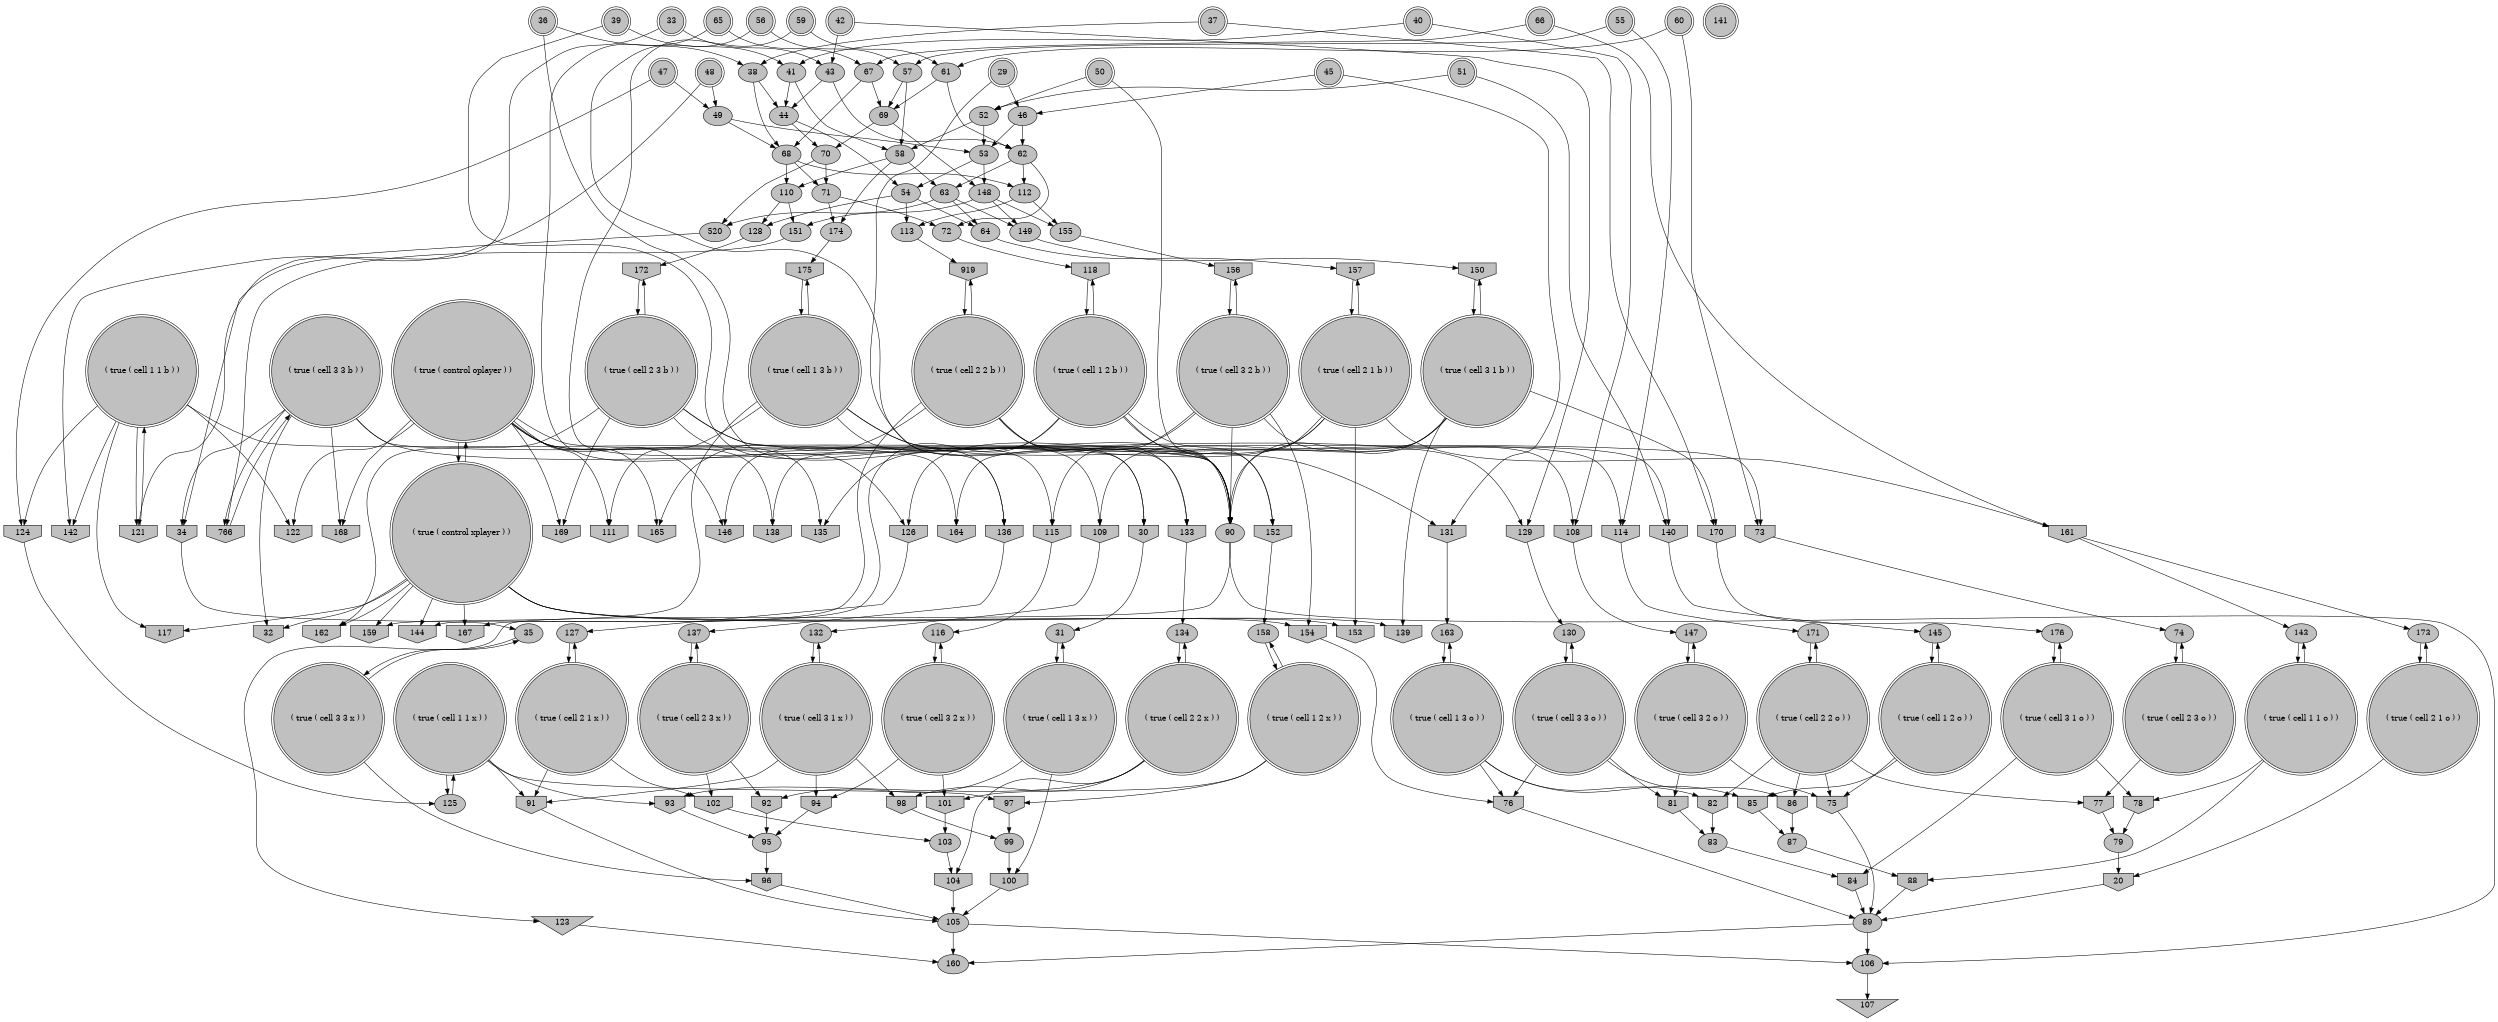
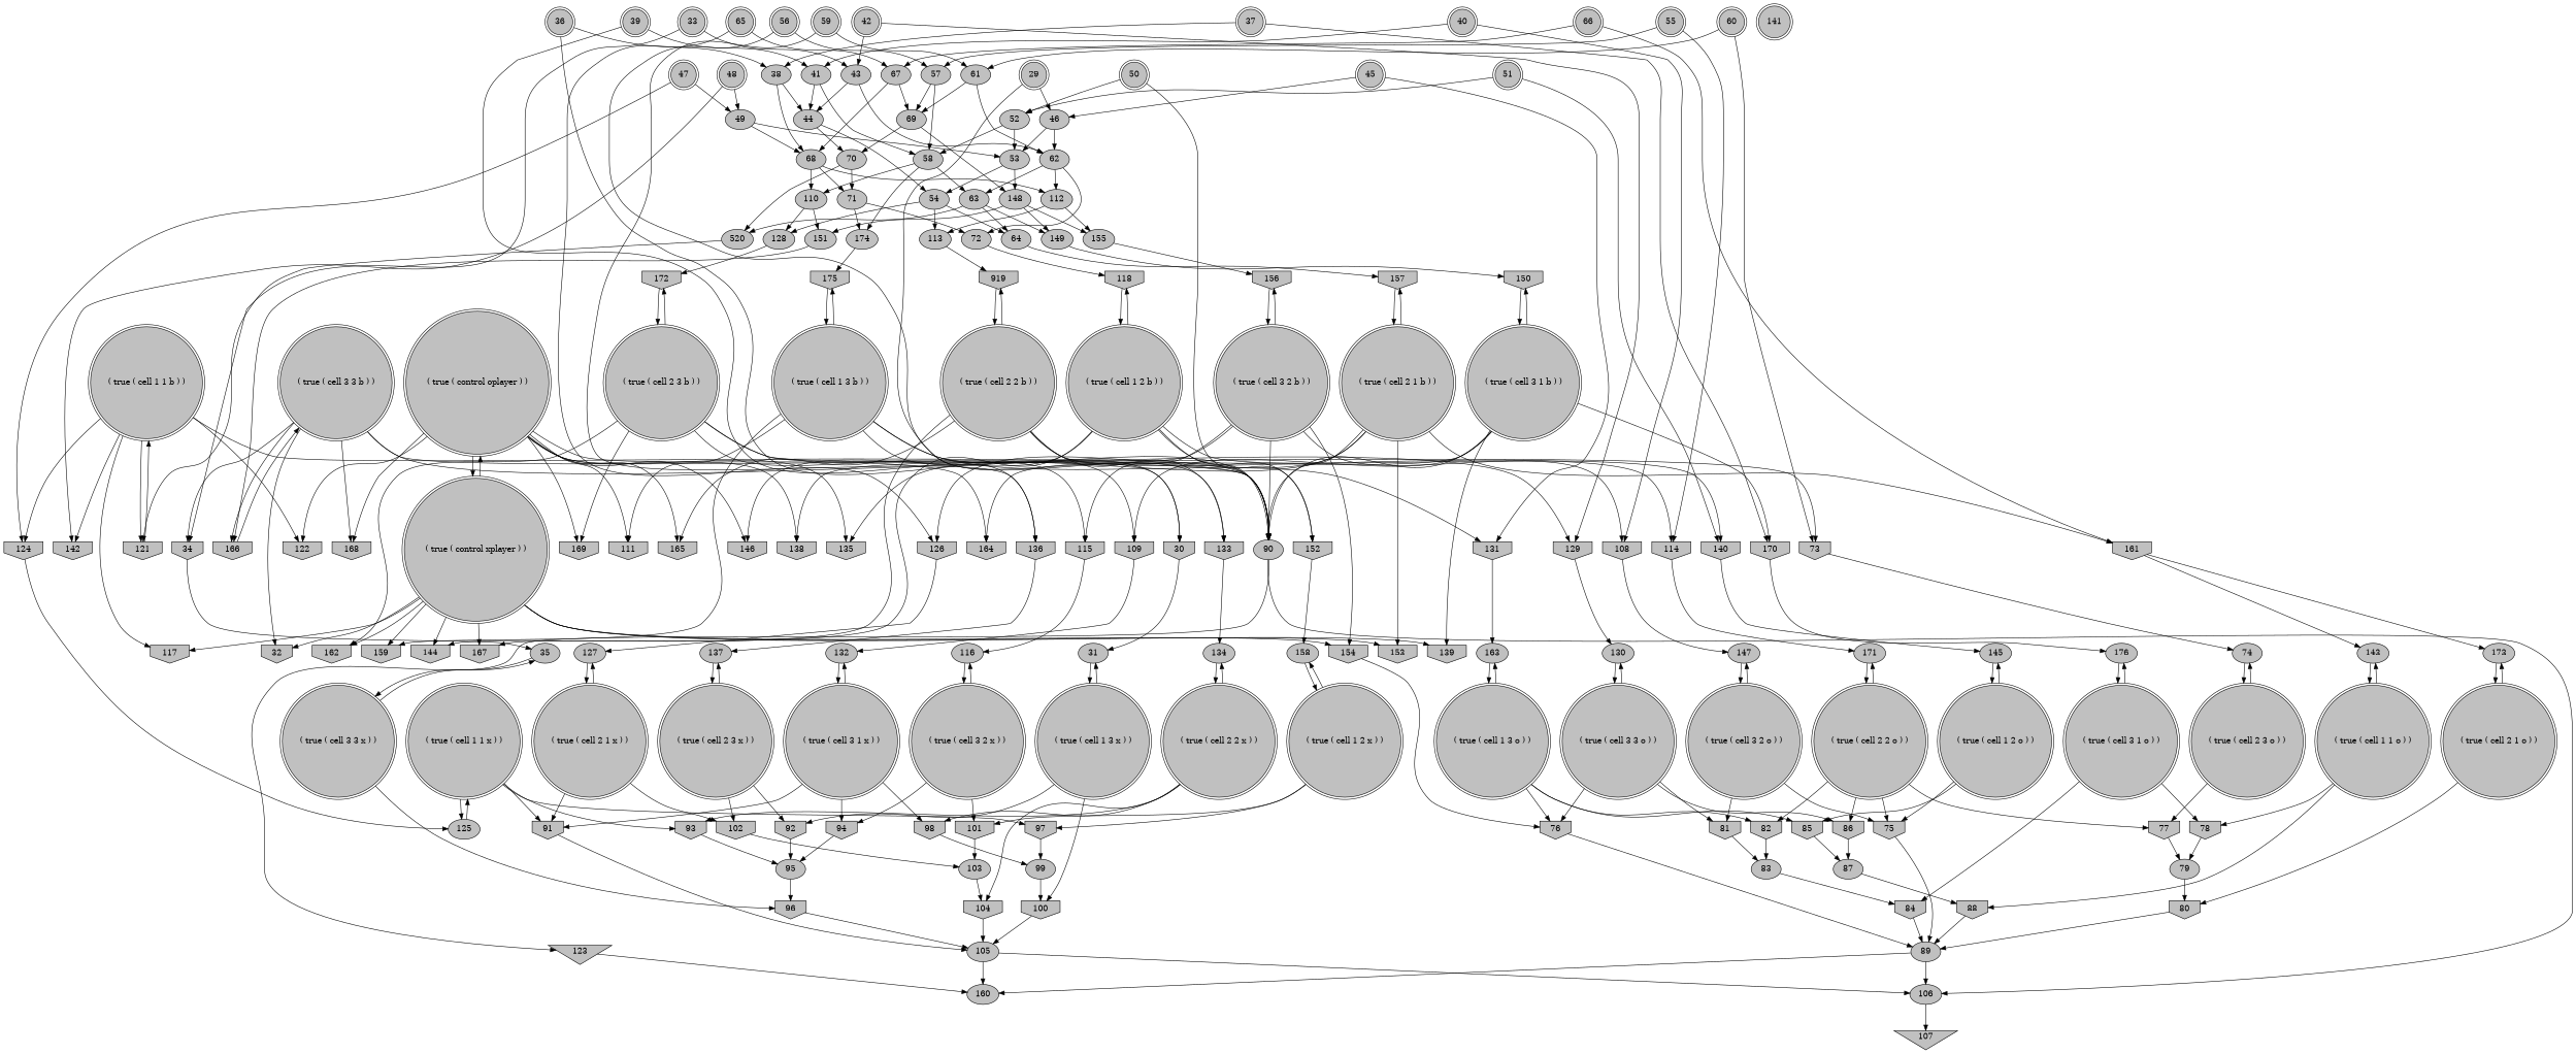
  digraph {
    node [fillcolor=grey shape=invhouse style=filled]
    n1 [label="( true ( control oplayer ) )\n" shape=doublecircle]
    n2 [label="( true ( control xplayer ) )\n" shape=doublecircle]
    n3 [label=111]
    n4 [label=122]
    n5 [label=135]
    n6 [label=138]
    n7 [label=146]
    n8 [label=164]
    n9 [label=165]
    n10 [label=168]
    n11 [label=169]
    n12 [label=32]
    n13 [label=117]
    n14 [label=139]
    n15 [label=144]
    n16 [label=153]
    n17 [label=154]
    n18 [label=159]
    n19 [label=162]
    n20 [label=167]
    n21 [label=76]
    n22 [label="( true ( cell 2 2 o ) )\n" shape=doublecircle]
    n23 [label=171 shape=ellipse]
    n24 [label=75]
    n25 [label=77]
    n26 [label=82]
    n27 [label=86]
    n28 [label=89 shape=ellipse]
    n29 [label=79 shape=ellipse]
    n30 [label=83 shape=ellipse]
    n31 [label=87 shape=ellipse]
    n32 [label="( true ( cell 1 1 x ) )\n" shape=doublecircle]
    n33 [label=125 shape=ellipse]
    n34 [label=91]
    n35 [label=93]
    n36 [label=97]
    n37 [label=105 shape=ellipse]
    n38 [label=95 shape=ellipse]
    n39 [label=99 shape=ellipse]
    n40 [label="( true ( cell 1 1 o ) )\n" shape=doublecircle]
    n41 [label=143 shape=ellipse]
    n42 [label=78]
    n43 [label=88]
    n44 [label="( true ( cell 1 2 o ) )\n" shape=doublecircle]
    n45 [label=145 shape=ellipse]
    n46 [label=85]
    n47 [label="( true ( cell 2 3 o ) )\n" shape=doublecircle]
    n48 [label=74 shape=ellipse]
    n49 [label="( true ( cell 3 2 b ) )\n" shape=doublecircle]
    n50 [label=156]
    n51 [label=90 shape=ellipse]
    n52 [label=108]
    n53 [label=115]
    n54 [label=106 shape=ellipse]
    n55 [label=123 shape=invtriangle]
    n56 [label=147 shape=ellipse]
    n57 [label=116 shape=ellipse]
    n58 [label="( true ( cell 1 3 x ) )\n" shape=doublecircle]
    n59 [label=31 shape=ellipse]
    n60 [label=92]
    n61 [label=100]
    n62 [label="( true ( cell 3 3 x ) )\n" shape=doublecircle]
    n63 [label=35 shape=ellipse]
    n64 [label=96]
    n65 [label="( true ( cell 3 2 x ) )\n" shape=doublecircle]
    n66 [label=94]
    n67 [label=101]
    n68 [label=103 shape=ellipse]
    n69 [label="( true ( cell 2 1 b ) )\n" shape=doublecircle]
    n70 [label=157]
    n71 [label=126]
    n72 [label=161]
    n73 [label=127 shape=ellipse]
    n74 [label=173 shape=ellipse]
    n75 [label="( true ( cell 1 1 b ) )\n" shape=doublecircle]
    n76 [label=121]
    n77 [label=124]
    n78 [label=142]
    n79 [label="( true ( cell 2 3 b ) )\n" shape=doublecircle]
    n80 [label=172]
    n81 [label=73]
    n82 [label=136]
    n83 [label=137 shape=ellipse]
    n84 [label="( true ( cell 1 2 x ) )\n" shape=doublecircle]
    n85 [label=158 shape=ellipse]
    n86 [label="( true ( cell 3 2 o ) )\n" shape=doublecircle]
    n87 [label=81]
    n88 [label="( true ( cell 1 3 b ) )\n" shape=doublecircle]
    n89 [label=175]
    n90 [label=30]
    n91 [label=131]
    n92 [label=163 shape=ellipse]
    n93 [label="( true ( cell 3 1 x ) )\n" shape=doublecircle]
    n94 [label=132 shape=ellipse]
    n95 [label=98]
    n96 [label="( true ( cell 1 2 b ) )\n" shape=doublecircle]
    n97 [label=118]
    n98 [label=140]
    n99 [label=152]
    n100 [label="( true ( cell 2 1 x ) )\n" shape=doublecircle]
    n101 [label=102]
    n102 [label="( true ( cell 3 3 o ) )\n" shape=doublecircle]
    n103 [label=130 shape=ellipse]
    n104 [label="( true ( cell 3 3 b ) )\n" shape=doublecircle]
-   n105 [label=766]
+   n105 [label=166]
    n106 [label=34]
    n107 [label=129]
    n108 [label="( true ( cell 1 3 o ) )\n" shape=doublecircle]
    n109 [label="( true ( cell 3 1 b ) )\n" shape=doublecircle]
    n110 [label=150]
    n111 [label=109]
    n112 [label=170]
    n113 [label=176 shape=ellipse]
    n114 [label="( true ( cell 2 1 o ) )\n" shape=doublecircle]
-   n115 [label=20]
+   n115 [label=80]
    n116 [label="( true ( cell 2 2 x ) )\n" shape=doublecircle]
    n117 [label=134 shape=ellipse]
    n118 [label=104]
    n119 [label="( true ( cell 2 2 b ) )\n" shape=doublecircle]
    n120 [label=919]
    n121 [label=114]
    n122 [label=133]
    n123 [label="( true ( cell 3 1 o ) )\n" shape=doublecircle]
    n124 [label=84]
    n125 [label="( true ( cell 2 3 x ) )\n" shape=doublecircle]
    n126 [label=29 shape=doublecircle]
    n127 [label=46 shape=ellipse]
    n128 [label=62 shape=ellipse]
    n129 [label=53 shape=ellipse]
    n130 [label=33 shape=doublecircle]
    n131 [label=43 shape=ellipse]
    n132 [label=44 shape=ellipse]
    n133 [label=36 shape=doublecircle]
    n134 [label=38 shape=ellipse]
    n135 [label=68 shape=ellipse]
    n136 [label=37 shape=doublecircle]
    n137 [label=54 shape=ellipse]
    n138 [label=70 shape=ellipse]
    n139 [label=110 shape=ellipse]
    n140 [label=112 shape=ellipse]
    n141 [label=71 shape=ellipse]
    n142 [label=39 shape=doublecircle]
    n143 [label=41 shape=ellipse]
    n144 [label=58 shape=ellipse]
    n145 [label=40 shape=doublecircle]
    n146 [label=63 shape=ellipse]
    n147 [label=174 shape=ellipse]
    n148 [label=42 shape=doublecircle]
    n149 [label=72 shape=ellipse]
    n150 [label=64 shape=ellipse]
    n151 [label=113 shape=ellipse]
    n152 [label=128 shape=ellipse]
    n153 [label=520 shape=ellipse]
    n154 [label=45 shape=doublecircle]
    n155 [label=148 shape=ellipse]
    n156 [label=47 shape=doublecircle]
    n157 [label=49 shape=ellipse]
    n158 [label=48 shape=doublecircle]
    n159 [label=50 shape=doublecircle]
    n160 [label=52 shape=ellipse]
    n161 [label=51 shape=doublecircle]
    n162 [label=149 shape=ellipse]
    n163 [label=151 shape=ellipse]
    n164 [label=155 shape=ellipse]
    n165 [label=55 shape=doublecircle]
    n166 [label=57 shape=ellipse]
    n167 [label=69 shape=ellipse]
    n168 [label=56 shape=doublecircle]
    n169 [label=59 shape=doublecircle]
    n170 [label=61 shape=ellipse]
    n171 [label=60 shape=doublecircle]
    n172 [label=65 shape=doublecircle]
    n173 [label=67 shape=ellipse]
    n174 [label=66 shape=doublecircle]
    n175 [label=160 shape=ellipse]
    n176 [label=107 shape=invtriangle]
    n177 [label=141 shape=doublecircle]
    n1 -> n2
    n1 -> n3
    n1 -> n4
    n1 -> n5
    n1 -> n6
    n1 -> n7
    n1 -> n8
    n1 -> n9
    n1 -> n10
    n1 -> n11
    n2 -> n1
    n2 -> n12
    n2 -> n13
    n2 -> n14
    n2 -> n15
    n2 -> n16
    n2 -> n17
    n2 -> n18
    n2 -> n19
    n2 -> n20
    n17 -> n21
    n21 -> n28
    n22 -> n23
    n22 -> n24
    n22 -> n25
    n22 -> n26
    n22 -> n27
    n23 -> n22
    n24 -> n28
    n25 -> n29
    n26 -> n30
    n27 -> n31
    n28 -> n54
    n28 -> n175
    n29 -> n115
    n30 -> n124
    n31 -> n43
    n32 -> n33
    n32 -> n34
    n32 -> n35
    n32 -> n36
    n33 -> n32
    n34 -> n37
    n35 -> n38
    n36 -> n39
    n37 -> n54
    n37 -> n175
    n38 -> n64
    n39 -> n61
    n40 -> n41
    n40 -> n42
    n40 -> n43
    n41 -> n40
    n42 -> n29
    n43 -> n28
    n44 -> n24
    n44 -> n45
    n44 -> n46
    n45 -> n44
    n46 -> n31
    n47 -> n25
    n47 -> n48
    n48 -> n47
    n49 -> n6
    n49 -> n17
    n49 -> n50
    n49 -> n51
    n49 -> n52
    n49 -> n53
    n50 -> n49
    n51 -> n54
    n51 -> n55
    n52 -> n56
    n53 -> n57
    n54 -> n176
    n55 -> n175
    n56 -> n86
    n57 -> n65
    n58 -> n59
    n58 -> n60
    n58 -> n61
    n59 -> n58
    n60 -> n38
    n61 -> n37
    n62 -> n63
    n62 -> n64
    n63 -> n62
    n64 -> n37
    n65 -> n57
    n65 -> n66
    n65 -> n67
    n66 -> n38
    n67 -> n68
    n68 -> n118
    n69 -> n5
    n69 -> n16
    n69 -> n51
    n69 -> n70
    n69 -> n71
    n69 -> n72
    n70 -> n69
    n71 -> n73
    n72 -> n41
    n72 -> n74
    n73 -> n100
    n74 -> n114
    n75 -> n4
    n75 -> n13
    n75 -> n51
    n75 -> n76
    n75 -> n77
    n75 -> n78
    n76 -> n75
    n77 -> n33
    n79 -> n11
    n79 -> n19
    n79 -> n51
    n79 -> n80
    n79 -> n81
    n79 -> n82
    n80 -> n79
    n81 -> n48
    n82 -> n83
    n83 -> n125
    n84 -> n36
    n84 -> n67
    n84 -> n85
    n85 -> n84
    n86 -> n24
    n86 -> n56
    n86 -> n87
    n87 -> n30
    n88 -> n3
    n88 -> n18
    n88 -> n51
    n88 -> n89
    n88 -> n90
    n88 -> n91
    n89 -> n88
    n90 -> n59
    n91 -> n92
    n92 -> n108
    n93 -> n34
    n93 -> n66
    n93 -> n94
    n93 -> n95
    n94 -> n93
    n95 -> n39
    n96 -> n7
    n96 -> n20
    n96 -> n51
    n96 -> n97
    n96 -> n98
    n96 -> n99
    n97 -> n96
    n98 -> n45
    n99 -> n85
    n100 -> n34
    n100 -> n73
    n100 -> n101
    n101 -> n68
    n102 -> n21
    n102 -> n27
    n102 -> n87
    n102 -> n103
    n103 -> n102
    n104 -> n10
    n104 -> n12
    n104 -> n51
    n104 -> n105
    n104 -> n106
    n104 -> n107
    n105 -> n104
    n106 -> n63
    n107 -> n103
    n108 -> n21
    n108 -> n26
    n108 -> n46
    n108 -> n92
    n109 -> n8
    n109 -> n14
    n109 -> n51
    n109 -> n110
    n109 -> n111
    n109 -> n112
    n110 -> n109
    n111 -> n94
    n112 -> n113
    n113 -> n123
    n114 -> n74
    n114 -> n115
    n115 -> n28
    n116 -> n35
    n116 -> n95
    n116 -> n117
    n116 -> n118
    n117 -> n116
    n118 -> n37
    n119 -> n9
    n119 -> n15
    n119 -> n51
    n119 -> n120
    n119 -> n121
    n119 -> n122
    n120 -> n119
    n121 -> n23
    n122 -> n117
    n123 -> n42
    n123 -> n113
    n123 -> n124
    n124 -> n28
    n125 -> n60
    n125 -> n83
    n125 -> n101
    n126 -> n90
    n126 -> n127
    n127 -> n128
    n127 -> n129
    n128 -> n140
    n128 -> n146
    n128 -> n149
    n129 -> n137
    n129 -> n155
    n130 -> n106
    n130 -> n131
    n131 -> n128
    n131 -> n132
    n132 -> n137
    n132 -> n138
    n133 -> n111
    n133 -> n134
    n134 -> n132
    n134 -> n135
    n135 -> n139
    n135 -> n140
    n135 -> n141
    n136 -> n112
    n136 -> n134
    n137 -> n150
    n137 -> n151
    n137 -> n152
    n138 -> n141
    n138 -> n153
    n139 -> n152
    n139 -> n163
    n140 -> n151
    n140 -> n164
    n141 -> n147
    n141 -> n149
    n142 -> n53
    n142 -> n143
    n143 -> n132
    n143 -> n144
    n144 -> n139
    n144 -> n146
    n144 -> n147
    n145 -> n52
    n145 -> n143
    n146 -> n150
    n146 -> n153
    n146 -> n162
    n147 -> n89
    n148 -> n107
    n148 -> n131
    n149 -> n97
    n150 -> n70
    n151 -> n120
    n152 -> n80
    n153 -> n76
    n154 -> n91
    n154 -> n127
    n155 -> n162
    n155 -> n163
    n155 -> n164
    n156 -> n77
    n156 -> n157
    n157 -> n129
    n157 -> n135
    n158 -> n78
    n158 -> n157
    n159 -> n99
    n159 -> n160
    n160 -> n129
    n160 -> n144
    n161 -> n98
    n161 -> n160
    n162 -> n110
    n163 -> n105
    n164 -> n50
    n165 -> n121
    n165 -> n166
    n166 -> n144
    n166 -> n167
    n167 -> n138
    n167 -> n155
    n168 -> n122
    n168 -> n166
    n169 -> n82
    n169 -> n170
    n170 -> n128
    n170 -> n167
    n171 -> n81
    n171 -> n170
    n172 -> n71
    n172 -> n173
    n173 -> n135
    n173 -> n167
    n174 -> n72
    n174 -> n173
  }
